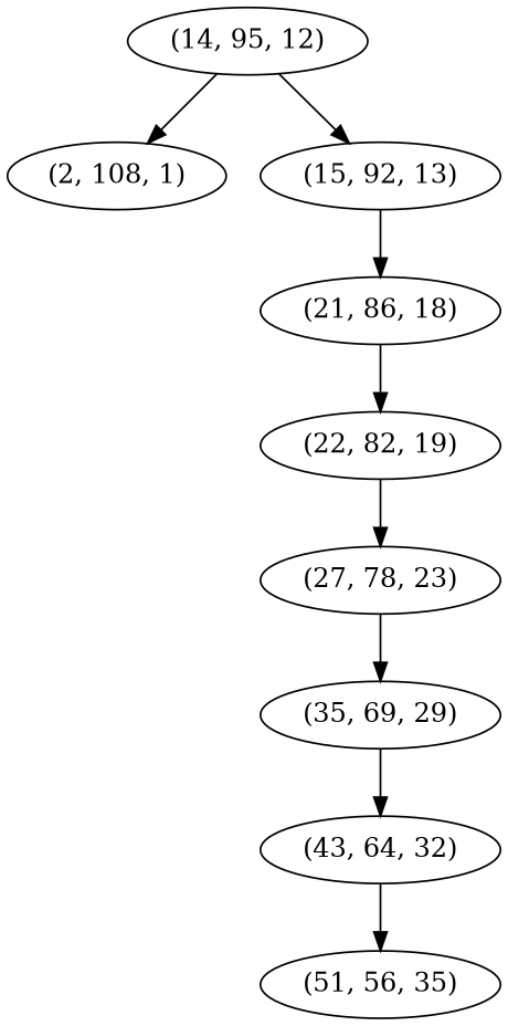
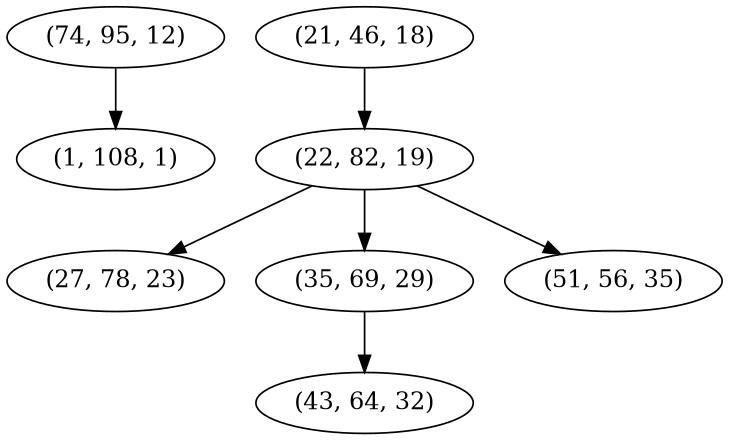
  digraph {
-   "(14, 95, 12)"
-   "(1, 108, 1)" [label="(2, 108, 1)"]
-   "(15, 92, 13)"
-   "(21, 86, 18)"
+   "(14, 95, 12)" [label="(74, 95, 12)"]
+   "(1, 108, 1)"
+   "(21, 86, 18)" [label="(21, 46, 18)"]
    "(22, 82, 19)"
    "(27, 78, 23)"
    "(35, 69, 29)"
    "(43, 64, 32)"
    "(51, 56, 35)"
    "(14, 95, 12)" -> "(1, 108, 1)"
-   "(14, 95, 12)" -> "(15, 92, 13)"
-   "(15, 92, 13)" -> "(21, 86, 18)"
    "(21, 86, 18)" -> "(22, 82, 19)"
    "(22, 82, 19)" -> "(27, 78, 23)"
-   "(27, 78, 23)" -> "(35, 69, 29)"
+   "(22, 82, 19)" -> "(35, 69, 29)"
    "(35, 69, 29)" -> "(43, 64, 32)"
-   "(43, 64, 32)" -> "(51, 56, 35)"
+   "(22, 82, 19)" -> "(51, 56, 35)"
  }
